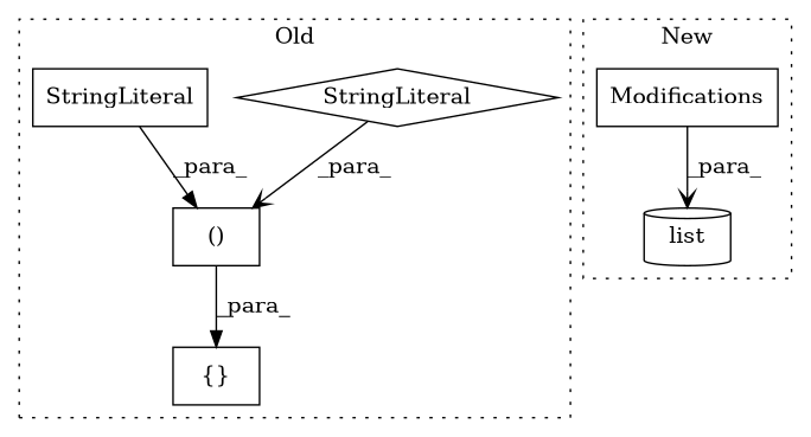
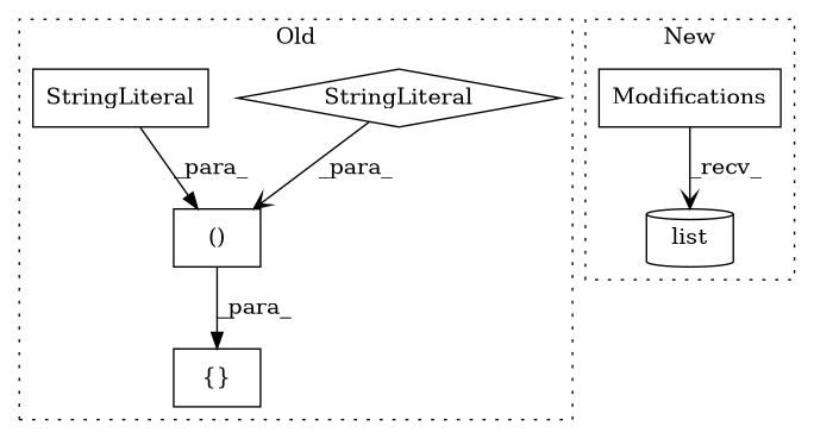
  digraph {
    node [a=45 s=1563 shape=box]
    edge [arrowhead=normal]
    n1 [a=4 l="6,2" label="{}" s="1471,1583"]
    n2 [a=106 l=20 label="()"]
    n3 [l=3 label=StringLiteral s=1580 shape=diamond]
    n4 [l=4 label=StringLiteral]
    n5 [a=32 l=15 label=Modifications s=1330]
    n6 [a=32 l=6 label=list s=1378 shape=cylinder]
    subgraph cluster_1 {
      label=Old
      style=dotted
      n1
      n2
      n3
      n4
    }
    subgraph cluster_2 {
      label=New
      style=dotted
      n5
      n6
    }
    n2 -> n1 [label=_para_]
    n3 -> n2 [label=_para_ arrowhead=vee]
    n4 -> n2 [label=_para_]
-   n5 -> n6 [label=_para_ arrowhead=vee]
+   n5 -> n6 [label=_recv_ arrowhead=vee]
  }
